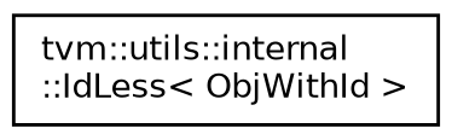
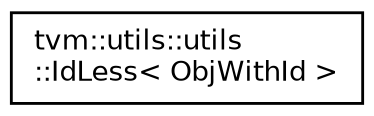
  digraph {
    rankdir=LR
-   n1 [color=black fillcolor=white fontname=Helvetica fontsize=10 height=0.2 label="tvm::utils::internal\l::IdLess\< ObjWithId \>" shape=record style=filled width=0.4]
+   n1 [color=black fillcolor=white fontname=Helvetica fontsize=10 height=0.2 label="tvm::utils::utils\l::IdLess\< ObjWithId \>" shape=record style=filled width=0.4]
  }
